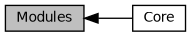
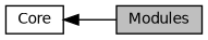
  digraph {
    rankdir=LR
    node [color=black fontname=Helvetica fontsize=10 shape=box]
    n1 [height=0.2 label=Core width=0.4]
    n2 [fillcolor=grey75 fontcolor=black height=0.2 label=Modules style=filled width=0.4]
-   n2 -> n1 [dir=back fontname=Helvetica fontsize=10 labelfontname=Helvetica labelfontsize=10 shape=plaintext style=solid]
+   n1 -> n2 [dir=back fontname=Helvetica fontsize=10 labelfontname=Helvetica labelfontsize=10 shape=plaintext style=solid]
  }
